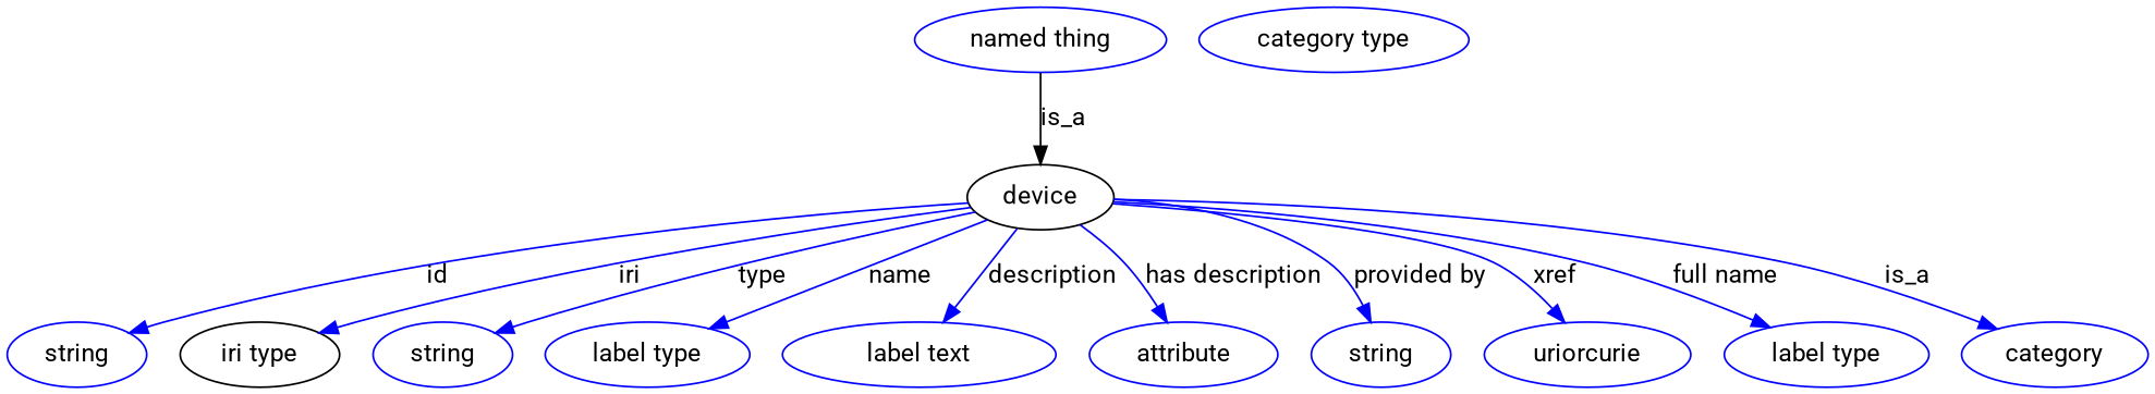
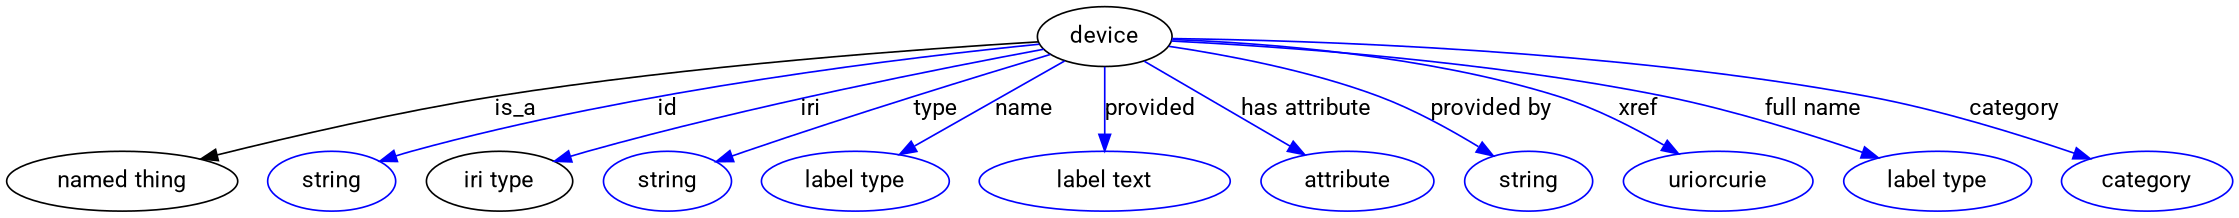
  digraph {
    fontname=Roboto
    node [fontname=Roboto color=blue]
    edge [fontname=Roboto color=blue style=solid]
    n1 [height=0.5 label=device width=1.1193 color=""]
-   "named thing" [height=0.5 width=1.9318]
+   "named thing" [height=0.5 width=1.9318 color=""]
    n3 [height=0.5 label=string width=1.0652]
    n4 [color=black height=0.5 label="iri type" width=1.2277]
    n5 [height=0.5 label=string width=1.0652]
    n6 [height=0.5 label="label type" width=1.5707]
    n7 [height=0.5 label="label text" width=2.0943]
    n8 [height=0.5 label=attribute width=1.4443]
    n9 [height=0.5 label=string width=1.0652]
    n10 [height=0.5 label=uriorcurie width=1.5887]
    n11 [height=0.5 label="label type" width=1.5707]
    category [height=0.5 width=1.4263]
-   n13 [height=0.5 label="category type" width=2.0762]
-   "named thing" -> n1 [label=is_a color="" style=""]
+   n1 -> "named thing" [label=is_a color="" style=""]
    n1 -> n3 [label=id]
    n1 -> n4 [label=iri]
    n1 -> n5 [label=type]
    n1 -> n6 [label=name]
-   n1 -> n7 [label=description]
-   n1 -> n8 [label="has description"]
+   n1 -> n7 [label=provided]
+   n1 -> n8 [label="has attribute"]
    n1 -> n9 [label="provided by"]
    n1 -> n10 [label=xref]
    n1 -> n11 [label="full name"]
-   n1 -> category [label=is_a]
+   n1 -> category [label=category]
  }
